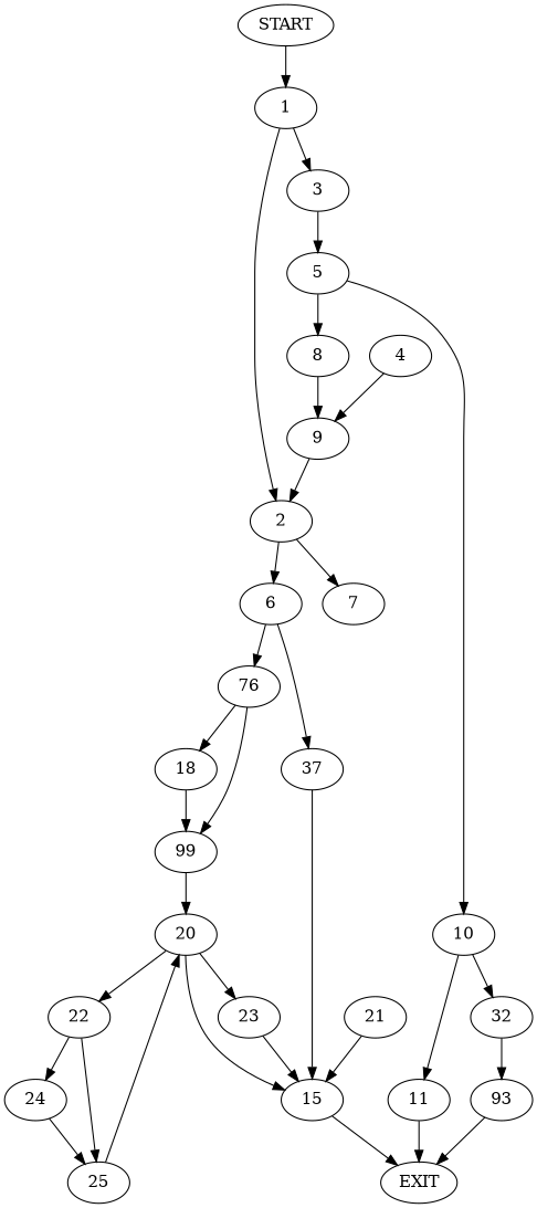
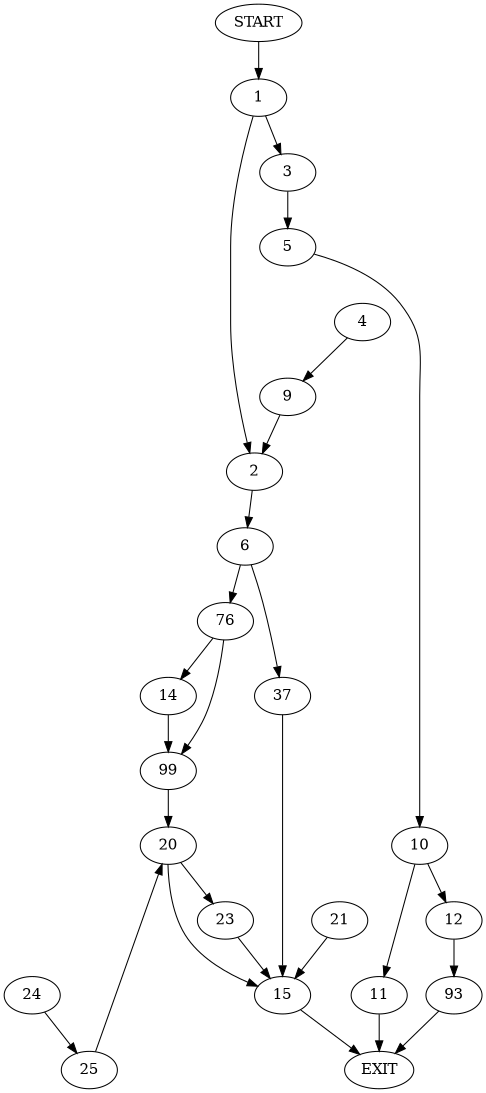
  digraph {
    n1 [label=START]
    1
    2
    3
    n5 [label=EXIT]
    6
-   7
    5
    n9 [label=76]
    n10 [label=37]
    4
    9
-   8
    10
-   18
+   18 [label=14]
    n16 [label=99]
    15
    11
-   12 [label=32]
+   12
    n20 [label=93]
    20
    21
-   22
    23
    24
    25
    n1 -> 1
    1 -> 2
    1 -> 3
    2 -> 6
-   2 -> 7
    3 -> 5
    6 -> n9
    6 -> n10
-   5 -> 8
    5 -> 10
    n9 -> 18
    n9 -> n16
    n10 -> 15
    4 -> 9
    9 -> 2
-   8 -> 9
    10 -> 11
    10 -> 12
    18 -> n16
    n16 -> 20
    15 -> n5
    11 -> n5
    12 -> n20
    n20 -> n5
    20 -> 15
-   20 -> 22
    20 -> 23
    21 -> 15
-   22 -> 24
-   22 -> 25
    23 -> 15
    24 -> 25
    25 -> 20
  }
